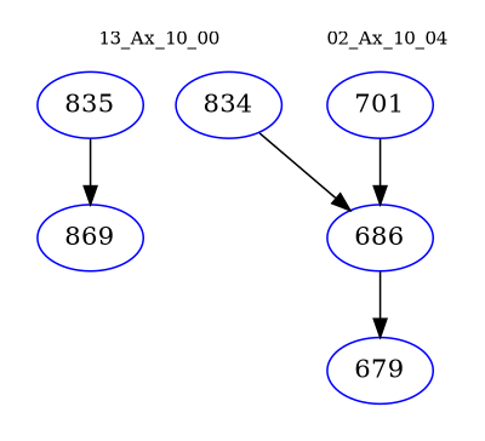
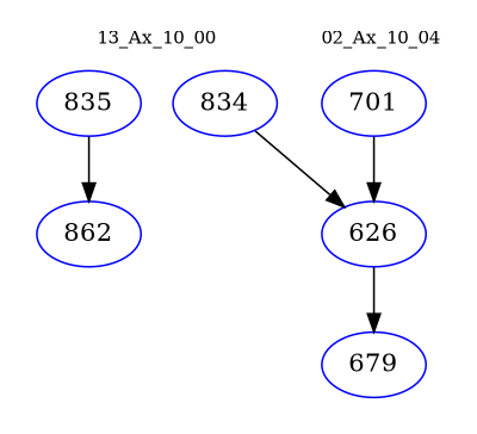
  digraph {
    node [color=blue]
    edge [color=black]
    n1 [label=834]
    n2 [label=835]
-   n3 [label=869]
+   n3 [label=862]
    n4 [label=701]
-   n5 [label=686]
+   n5 [label=626]
    n6 [label=679]
    subgraph cluster_1 {
      color=white
      fontsize=10
      label="13_Ax_10_00"
      n1
      n2
      n3
    }
    subgraph cluster_2 {
      color=white
      fontsize=10
      label="02_Ax_10_04"
      n4
      n5
      n6
    }
    n1 -> n5
    n2 -> n3
    n4 -> n5
    n5 -> n6
  }
